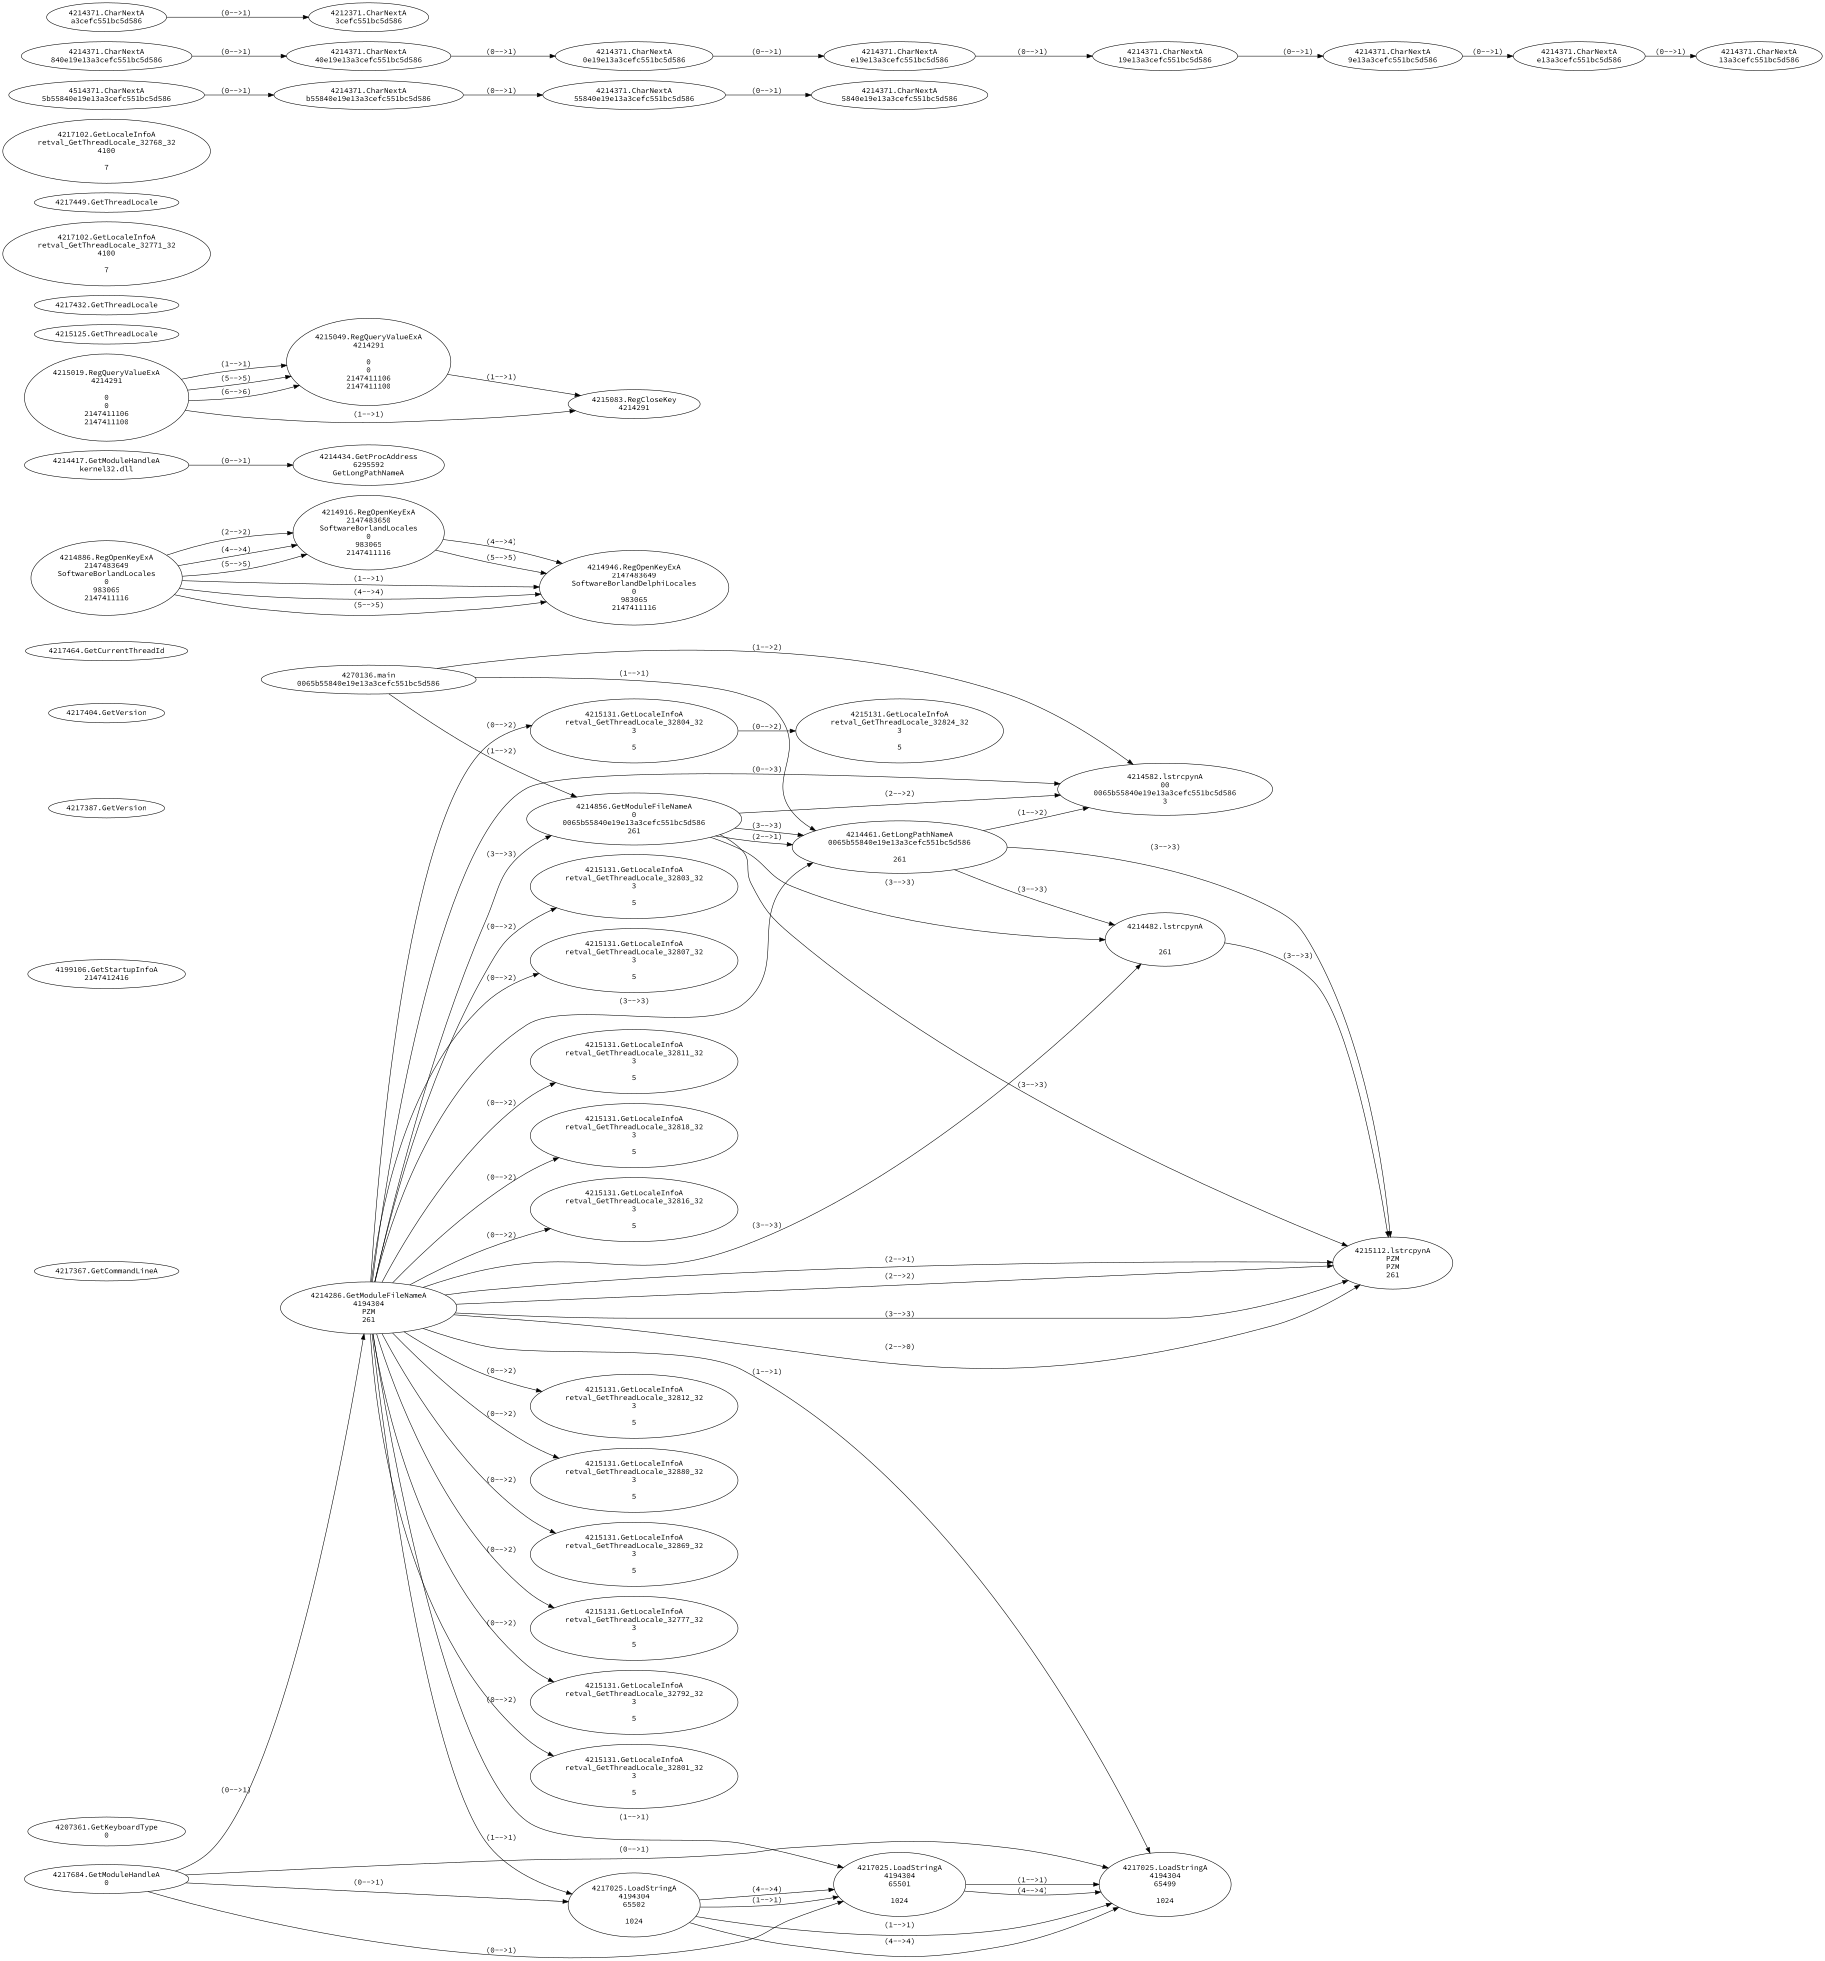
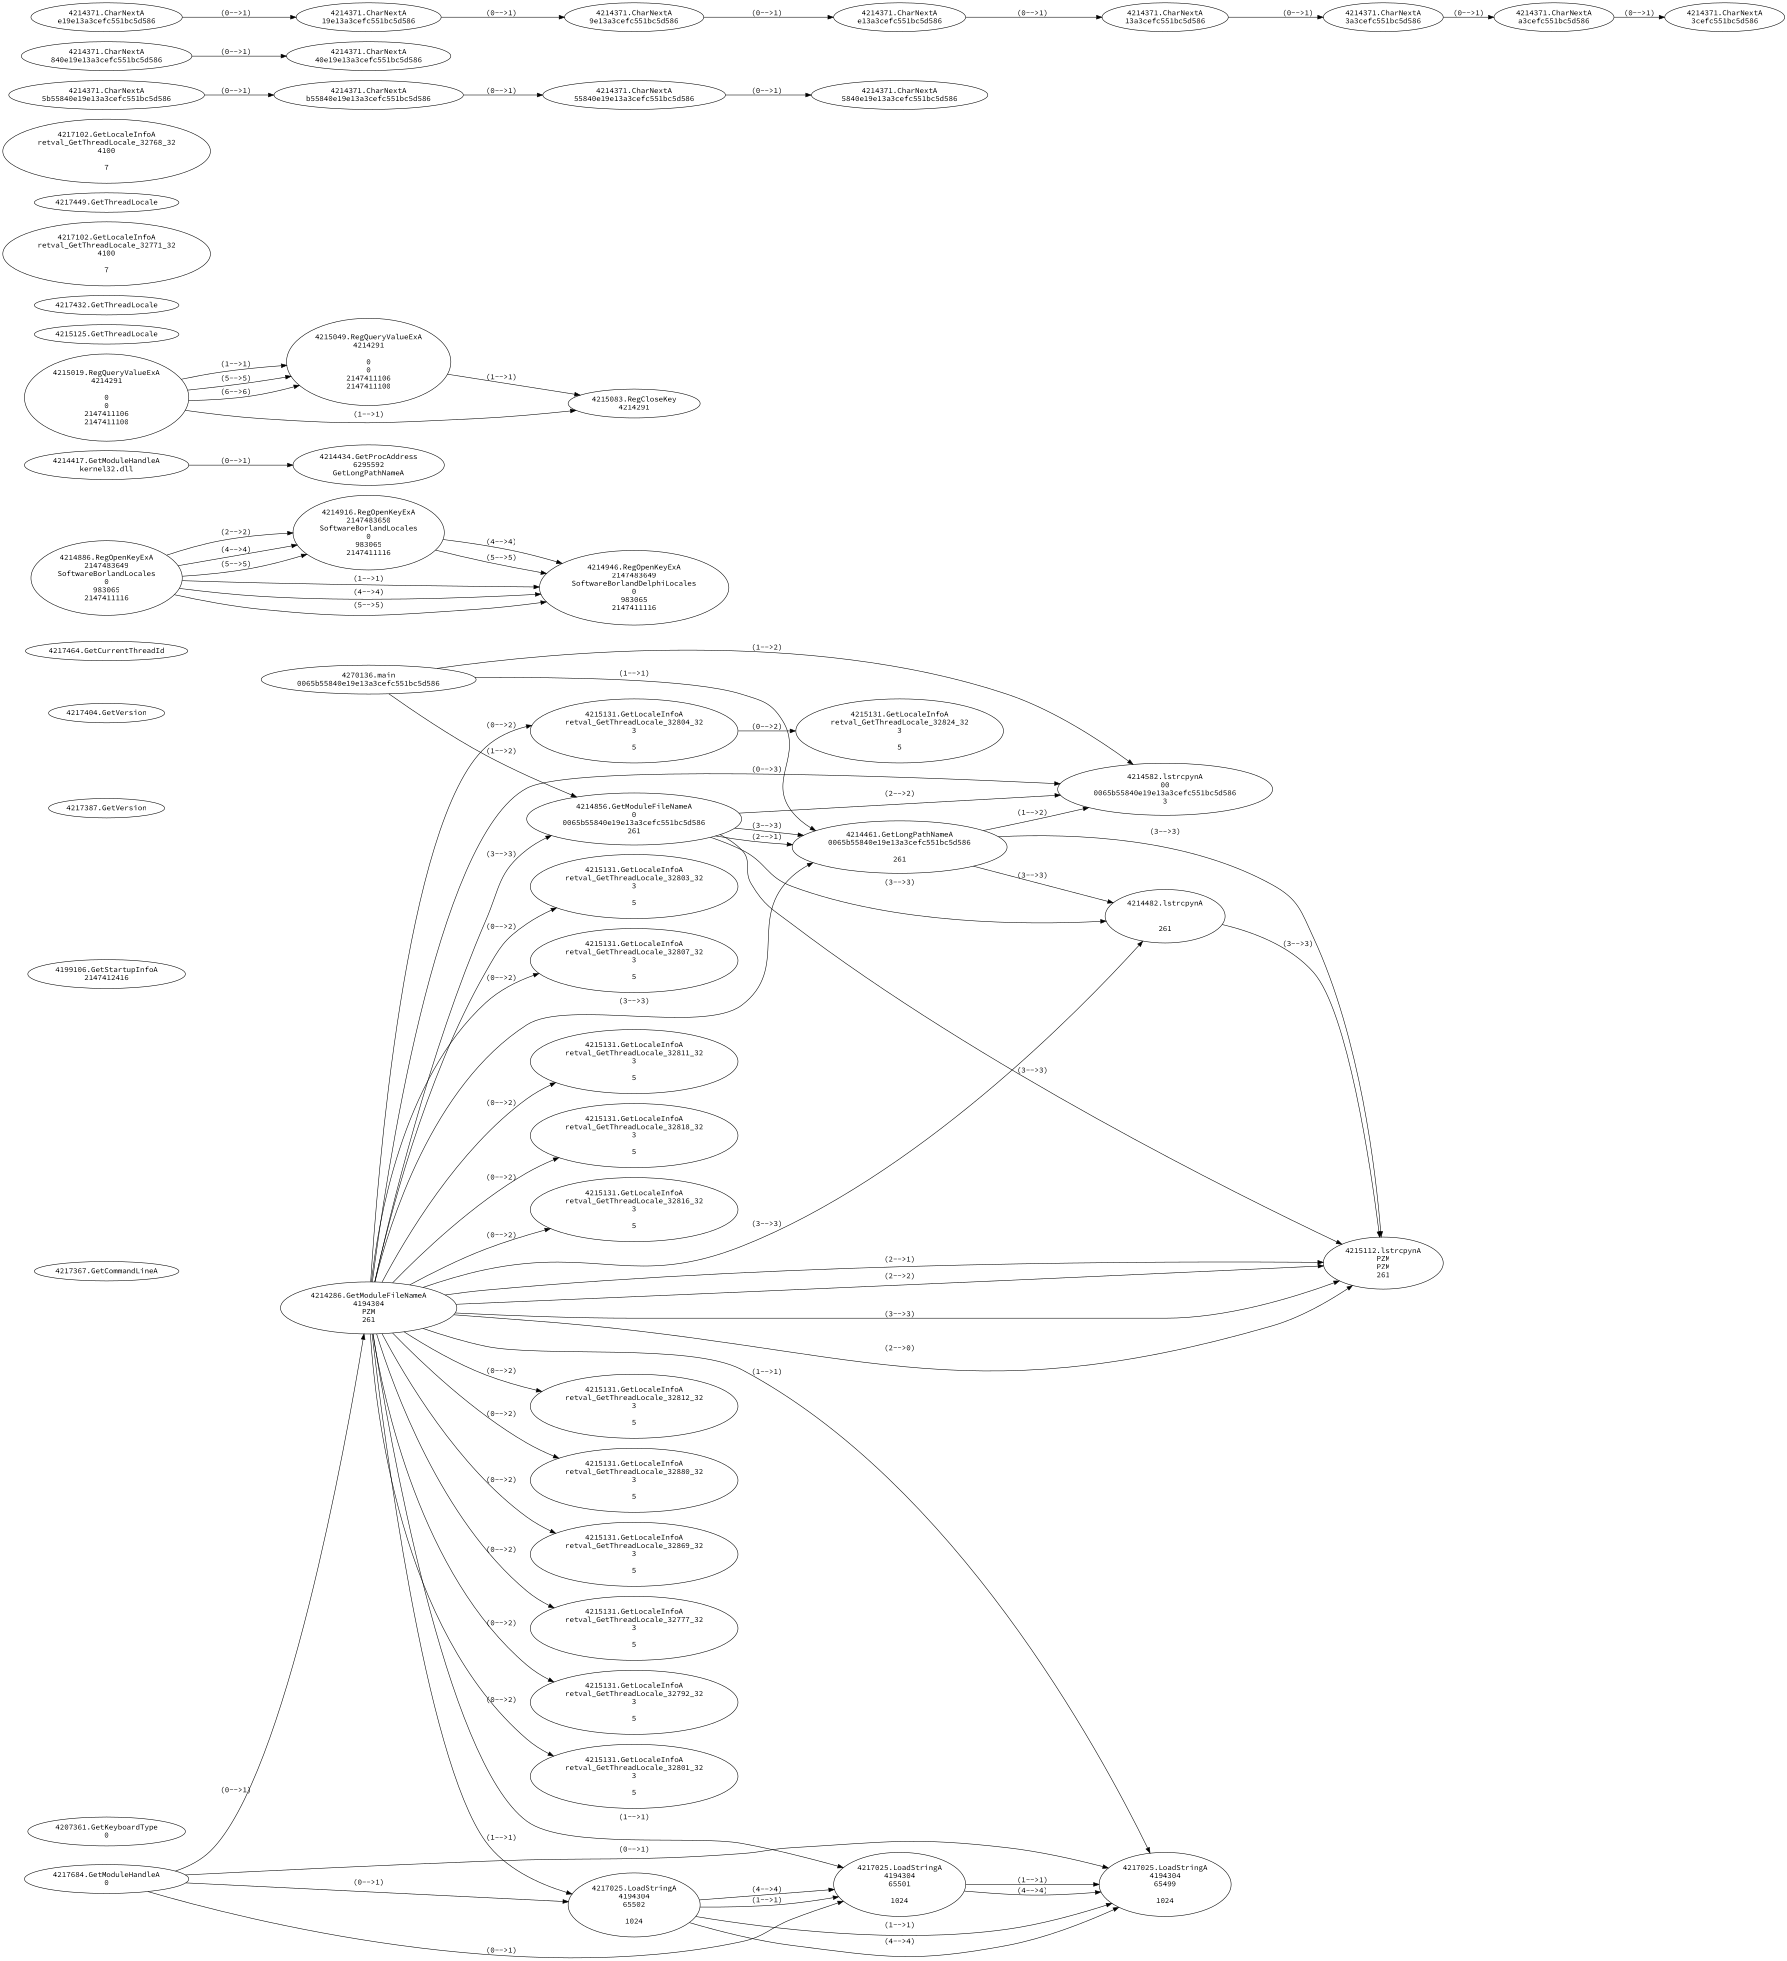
  digraph {
    fontname="Source Code Pro"
    rankdir=LR
    node [fontname="Source Code Pro"]
    edge [fontname="Source Code Pro"]
    n1 [label="4270136.main\n0065b55840e19e13a3cefc551bc5d586"]
    n2 [label="4214856.GetModuleFileNameA\n0\n0065b55840e19e13a3cefc551bc5d586\n261"]
    n3 [label="4214461.GetLongPathNameA\n0065b55840e19e13a3cefc551bc5d586\n\n261"]
    n4 [label="4214582.lstrcpynA\n00\n0065b55840e19e13a3cefc551bc5d586\n3"]
    n5 [label="4214482.lstrcpynA\n\n\n261"]
    n6 [label="4215112.lstrcpynA\nPZM\nPZM\n261"]
    n7 [label="4217684.GetModuleHandleA\n0"]
    n8 [label="4214286.GetModuleFileNameA\n4194304\nPZM\n261"]
    n9 [label="4217025.LoadStringA\n4194304\n65502\n\n1024"]
    n10 [label="4217025.LoadStringA\n4194304\n65501\n\n1024"]
    n11 [label="4217025.LoadStringA\n4194304\n65499\n\n1024"]
    n12 [label="4215131.GetLocaleInfoA\nretval_GetThreadLocale_32812_32\n3\n\n5"]
    n13 [label="4215131.GetLocaleInfoA\nretval_GetThreadLocale_32880_32\n3\n\n5"]
    n14 [label="4215131.GetLocaleInfoA\nretval_GetThreadLocale_32869_32\n3\n\n5"]
    n15 [label="4215131.GetLocaleInfoA\nretval_GetThreadLocale_32777_32\n3\n\n5"]
    n16 [label="4215131.GetLocaleInfoA\nretval_GetThreadLocale_32792_32\n3\n\n5"]
    n17 [label="4215131.GetLocaleInfoA\nretval_GetThreadLocale_32801_32\n3\n\n5"]
    n18 [label="4215131.GetLocaleInfoA\nretval_GetThreadLocale_32803_32\n3\n\n5"]
    n19 [label="4215131.GetLocaleInfoA\nretval_GetThreadLocale_32804_32\n3\n\n5"]
    n20 [label="4215131.GetLocaleInfoA\nretval_GetThreadLocale_32807_32\n3\n\n5"]
    n21 [label="4215131.GetLocaleInfoA\nretval_GetThreadLocale_32811_32\n3\n\n5"]
    n22 [label="4215131.GetLocaleInfoA\nretval_GetThreadLocale_32818_32\n3\n\n5"]
    n23 [label="4215131.GetLocaleInfoA\nretval_GetThreadLocale_32816_32\n3\n\n5"]
    n24 [label="4207361.GetKeyboardType\n0"]
    n25 [label="4217367.GetCommandLineA\n"]
    n26 [label="4199106.GetStartupInfoA\n2147412416"]
    n27 [label="4217387.GetVersion\n"]
    n28 [label="4217404.GetVersion\n"]
    n29 [label="4217464.GetCurrentThreadId\n"]
    n30 [label="4215131.GetLocaleInfoA\nretval_GetThreadLocale_32824_32\n3\n\n5"]
    n31 [label="4214886.RegOpenKeyExA\n2147483649\nSoftware\Borland\Locales\n0\n983065\n2147411116"]
    n32 [label="4214916.RegOpenKeyExA\n2147483650\nSoftware\Borland\Locales\n0\n983065\n2147411116"]
    n33 [label="4214946.RegOpenKeyExA\n2147483649\nSoftware\Borland\Delphi\Locales\n0\n983065\n2147411116"]
    n34 [label="4214417.GetModuleHandleA\nkernel32.dll"]
    n35 [label="4214434.GetProcAddress\n6295592\nGetLongPathNameA"]
    n36 [label="4215019.RegQueryValueExA\n4214291\n\n0\n0\n2147411106\n2147411100"]
    n37 [label="4215049.RegQueryValueExA\n4214291\n\n0\n0\n2147411106\n2147411100"]
    n38 [label="4215083.RegCloseKey\n4214291"]
    n39 [label="4215125.GetThreadLocale\n"]
    n40 [label="4217432.GetThreadLocale\n"]
    n41 [label="4217102.GetLocaleInfoA\nretval_GetThreadLocale_32771_32\n4100\n\n7"]
    n42 [label="4217449.GetThreadLocale\n"]
    n43 [label="4217102.GetLocaleInfoA\nretval_GetThreadLocale_32768_32\n4100\n\n7"]
-   n44 [label="4514371.CharNextA\n5b55840e19e13a3cefc551bc5d586"]
+   n44 [label="4214371.CharNextA\n5b55840e19e13a3cefc551bc5d586"]
    n45 [label="4214371.CharNextA\nb55840e19e13a3cefc551bc5d586"]
    n46 [label="4214371.CharNextA\n55840e19e13a3cefc551bc5d586"]
    n47 [label="4214371.CharNextA\n5840e19e13a3cefc551bc5d586"]
    n48 [label="4214371.CharNextA\n840e19e13a3cefc551bc5d586"]
    n49 [label="4214371.CharNextA\n40e19e13a3cefc551bc5d586"]
-   n50 [label="4214371.CharNextA\n0e19e13a3cefc551bc5d586"]
    n51 [label="4214371.CharNextA\ne19e13a3cefc551bc5d586"]
    n52 [label="4214371.CharNextA\n19e13a3cefc551bc5d586"]
    n53 [label="4214371.CharNextA\n9e13a3cefc551bc5d586"]
    n54 [label="4214371.CharNextA\ne13a3cefc551bc5d586"]
    n55 [label="4214371.CharNextA\n13a3cefc551bc5d586"]
+   n56 [label="4214371.CharNextA\n3a3cefc551bc5d586"]
    n57 [label="4214371.CharNextA\na3cefc551bc5d586"]
-   n58 [label="4212371.CharNextA\n3cefc551bc5d586"]
+   n58 [label="4214371.CharNextA\n3cefc551bc5d586"]
    n1 -> n2 [label="(1-->2)"]
    n1 -> n3 [label="(1-->1)"]
    n1 -> n4 [label="(1-->2)"]
    n2 -> n3 [label="(2-->1)"]
    n2 -> n3 [label="(3-->3)"]
    n2 -> n4 [label="(2-->2)"]
    n2 -> n5 [label="(3-->3)"]
    n2 -> n6 [label="(3-->3)"]
    n3 -> n4 [label="(1-->2)"]
    n3 -> n5 [label="(3-->3)"]
    n3 -> n6 [label="(3-->3)"]
    n5 -> n6 [label="(3-->3)"]
    n7 -> n8 [label="(0-->1)"]
    n7 -> n9 [label="(0-->1)"]
    n7 -> n10 [label="(0-->1)"]
    n7 -> n11 [label="(0-->1)"]
    n8 -> n2 [label="(3-->3)"]
    n8 -> n3 [label="(3-->3)"]
    n8 -> n4 [label="(0-->3)"]
    n8 -> n5 [label="(3-->3)"]
    n8 -> n6 [label="(2-->1)"]
    n8 -> n6 [label="(2-->2)"]
    n8 -> n6 [label="(3-->3)"]
    n8 -> n6 [label="(2-->0)"]
    n8 -> n9 [label="(1-->1)"]
    n8 -> n10 [label="(1-->1)"]
    n8 -> n11 [label="(1-->1)"]
    n8 -> n12 [label="(0-->2)"]
    n8 -> n13 [label="(0-->2)"]
    n8 -> n14 [label="(0-->2)"]
    n8 -> n15 [label="(0-->2)"]
    n8 -> n16 [label="(0-->2)"]
    n8 -> n17 [label="(0-->2)"]
    n8 -> n18 [label="(0-->2)"]
    n8 -> n19 [label="(0-->2)"]
    n8 -> n20 [label="(0-->2)"]
    n8 -> n21 [label="(0-->2)"]
    n8 -> n22 [label="(0-->2)"]
    n8 -> n23 [label="(0-->2)"]
    n9 -> n10 [label="(1-->1)"]
    n9 -> n10 [label="(4-->4)"]
    n9 -> n11 [label="(1-->1)"]
    n9 -> n11 [label="(4-->4)"]
    n10 -> n11 [label="(1-->1)"]
    n10 -> n11 [label="(4-->4)"]
    n19 -> n30 [label="(0-->2)"]
    n31 -> n32 [label="(2-->2)"]
    n31 -> n32 [label="(4-->4)"]
    n31 -> n32 [label="(5-->5)"]
    n31 -> n33 [label="(1-->1)"]
    n31 -> n33 [label="(4-->4)"]
    n31 -> n33 [label="(5-->5)"]
    n32 -> n33 [label="(4-->4)"]
    n32 -> n33 [label="(5-->5)"]
    n34 -> n35 [label="(0-->1)"]
    n36 -> n37 [label="(1-->1)"]
    n36 -> n37 [label="(5-->5)"]
    n36 -> n37 [label="(6-->6)"]
    n36 -> n38 [label="(1-->1)"]
    n37 -> n38 [label="(1-->1)"]
    n44 -> n45 [label="(0-->1)"]
    n45 -> n46 [label="(0-->1)"]
    n46 -> n47 [label="(0-->1)"]
    n48 -> n49 [label="(0-->1)"]
-   n49 -> n50 [label="(0-->1)"]
-   n50 -> n51 [label="(0-->1)"]
    n51 -> n52 [label="(0-->1)"]
    n52 -> n53 [label="(0-->1)"]
    n53 -> n54 [label="(0-->1)"]
    n54 -> n55 [label="(0-->1)"]
+   n55 -> n56 [label="(0-->1)"]
+   n56 -> n57 [label="(0-->1)"]
    n57 -> n58 [label="(0-->1)"]
  }
